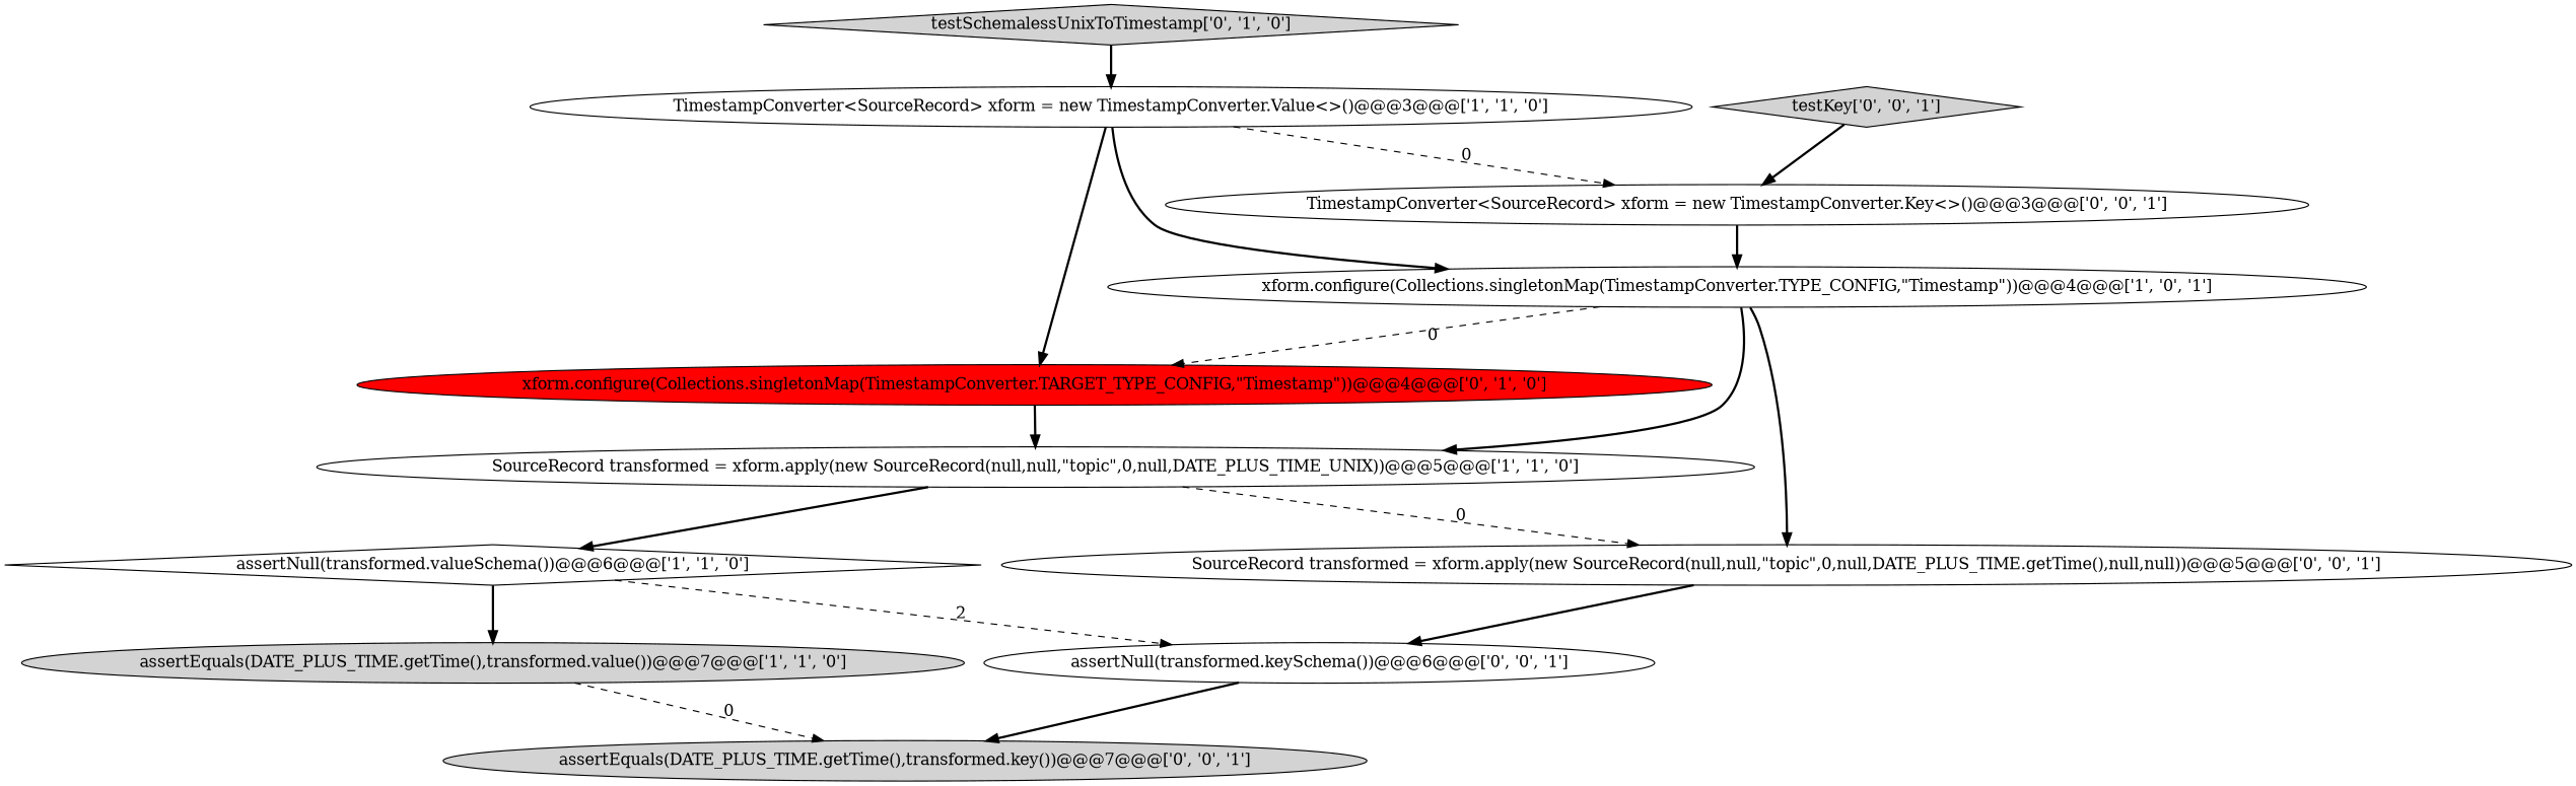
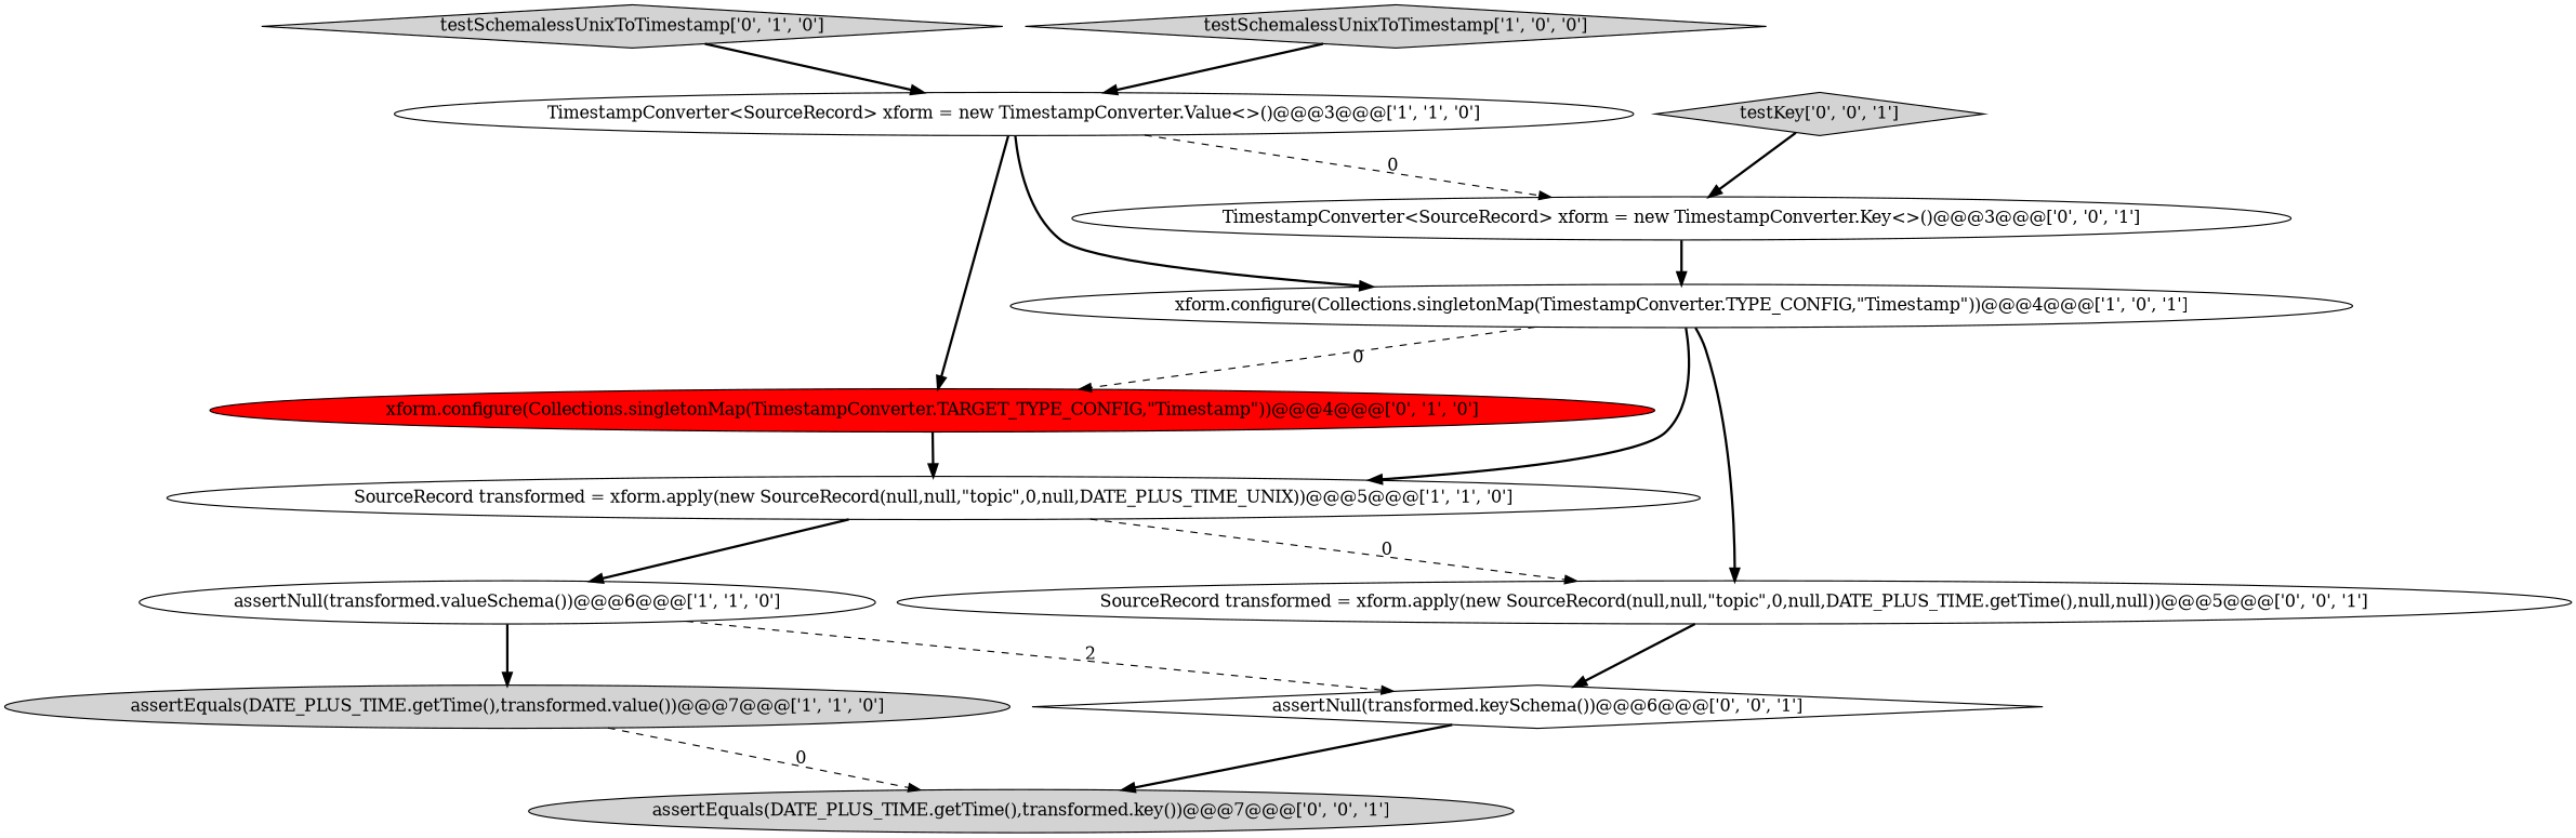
  digraph {
    node [fillcolor=white shape=ellipse style=filled]
    edge [style=bold]
-   n1 [label="assertNull(transformed.valueSchema())@@@6@@@['1', '1', '0']" shape=diamond]
+   n1 [label="assertNull(transformed.valueSchema())@@@6@@@['1', '1', '0']"]
    n2 [fillcolor=lightgray label="assertEquals(DATE_PLUS_TIME.getTime(),transformed.value())@@@7@@@['1', '1', '0']"]
-   n3 [label="assertNull(transformed.keySchema())@@@6@@@['0', '0', '1']"]
+   n3 [label="assertNull(transformed.keySchema())@@@6@@@['0', '0', '1']" shape=diamond]
    n4 [fillcolor=lightgray label="assertEquals(DATE_PLUS_TIME.getTime(),transformed.key())@@@7@@@['0', '0', '1']"]
    n5 [label="TimestampConverter<SourceRecord> xform = new TimestampConverter.Key<>()@@@3@@@['0', '0', '1']"]
    n6 [label="xform.configure(Collections.singletonMap(TimestampConverter.TYPE_CONFIG,\"Timestamp\"))@@@4@@@['1', '0', '1']"]
    n7 [fillcolor=red label="xform.configure(Collections.singletonMap(TimestampConverter.TARGET_TYPE_CONFIG,\"Timestamp\"))@@@4@@@['0', '1', '0']"]
    n8 [label="SourceRecord transformed = xform.apply(new SourceRecord(null,null,\"topic\",0,null,DATE_PLUS_TIME_UNIX))@@@5@@@['1', '1', '0']"]
    n9 [label="SourceRecord transformed = xform.apply(new SourceRecord(null,null,\"topic\",0,null,DATE_PLUS_TIME.getTime(),null,null))@@@5@@@['0', '0', '1']"]
    n10 [fillcolor=lightgray label="testSchemalessUnixToTimestamp['0', '1', '0']" shape=diamond]
    n11 [label="TimestampConverter<SourceRecord> xform = new TimestampConverter.Value<>()@@@3@@@['1', '1', '0']"]
+   n12 [fillcolor=lightgray label="testSchemalessUnixToTimestamp['1', '0', '0']" shape=diamond]
    n13 [fillcolor=lightgray label="testKey['0', '0', '1']" shape=diamond]
    n1 -> n2
    n1 -> n3 [label=2 style=dashed]
    n2 -> n4 [label=0 style=dashed]
    n3 -> n4
    n5 -> n6
    n6 -> n7 [label=0 style=dashed]
    n6 -> n8
    n6 -> n9
    n7 -> n8
    n8 -> n1
    n8 -> n9 [label=0 style=dashed]
    n9 -> n3
    n10 -> n11
    n11 -> n5 [label=0 style=dashed]
    n11 -> n6
    n11 -> n7
+   n12 -> n11
    n13 -> n5
  }
